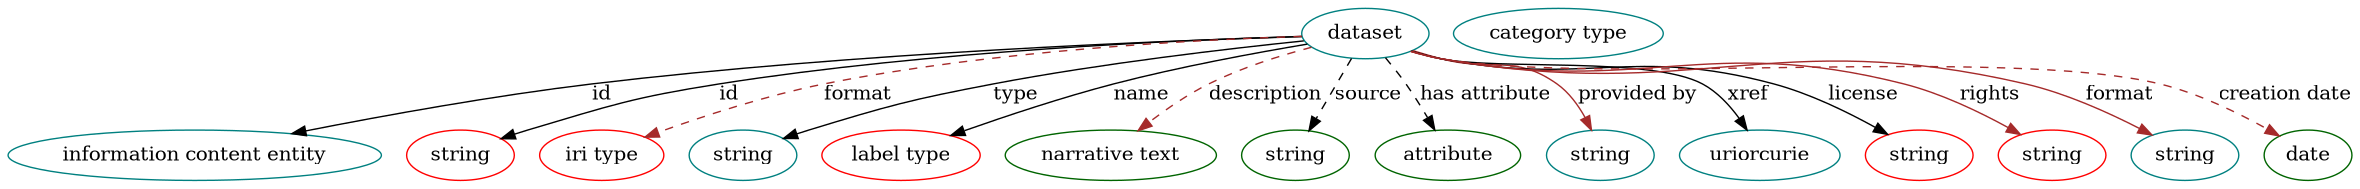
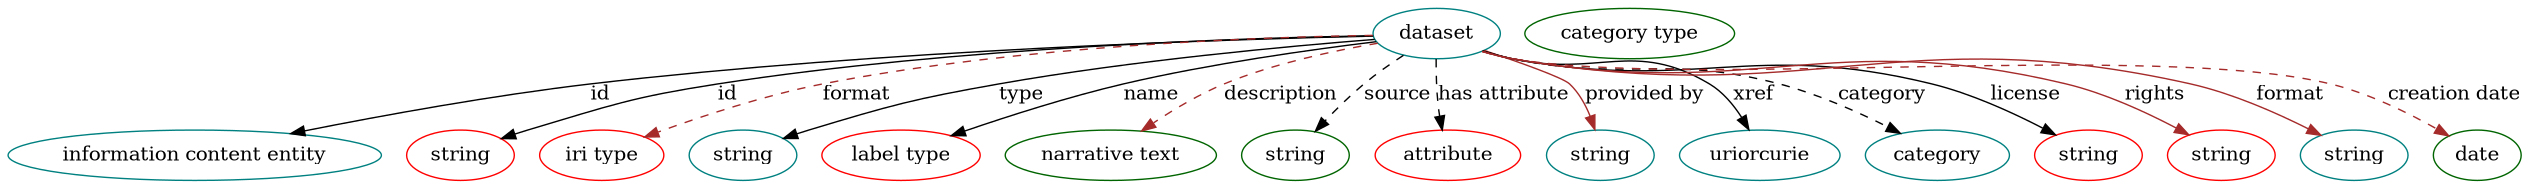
  digraph {
    node [color=teal]
    edge [color=black style=solid]
    n1 [height=0.5 label=dataset width=1.2638]
    "information content entity" [height=0.5 width=3.7011]
    n3 [color=red height=0.5 label=string width=1.0652]
    n4 [color=red height=0.5 label="iri type" width=1.2277]
    n5 [height=0.5 label=string width=1.0652]
    n6 [color=red height=0.5 label="label type" width=1.5707]
    n7 [color=darkgreen height=0.5 label="narrative text" width=2.0943]
    n8 [color=darkgreen height=0.5 label=string width=1.0652]
-   n9 [color=darkgreen height=0.5 label=attribute width=1.4443]
+   n9 [color=red height=0.5 label=attribute width=1.4443]
    n10 [height=0.5 label=string width=1.0652]
    n11 [height=0.5 label=uriorcurie width=1.5887]
+   category [height=0.5 width=1.4263]
    n13 [color=red height=0.5 label=string width=1.0652]
    n14 [color=red height=0.5 label=string width=1.0652]
    n15 [height=0.5 label=string width=1.0652]
    n16 [color=darkgreen height=0.5 label=date width=0.86659]
-   n17 [height=0.5 label="category type" width=2.0762]
+   n17 [color=darkgreen height=0.5 label="category type" width=2.0762]
    n1 -> "information content entity" [label=id]
    n1 -> n3 [label=id]
    n1 -> n4 [color=brown label=format style=dashed]
    n1 -> n5 [label=type]
    n1 -> n6 [label=name]
    n1 -> n7 [color=brown label=description style=dashed]
    n1 -> n8 [label=source style=dashed]
    n1 -> n9 [label="has attribute" style=dashed]
    n1 -> n10 [color=brown label="provided by"]
    n1 -> n11 [label=xref]
+   n1 -> category [label=category style=dashed]
    n1 -> n13 [label=license]
    n1 -> n14 [color=brown label=rights]
    n1 -> n15 [color=brown label=format]
    n1 -> n16 [color=brown label="creation date" style=dashed]
  }
